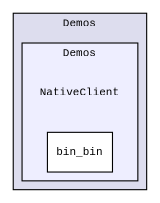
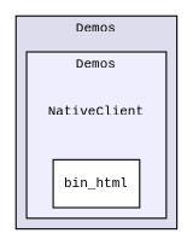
  digraph {
    compound=true
    rankdir=LR
    fontname="Liberation Mono"
    node [fontname="Liberation Mono" fontsize=10]
    n1 [label=NativeClient shape=plaintext]
-   n2 [color=black fillcolor=white label=bin_bin shape=box style=filled]
+   n2 [color=black fillcolor=white label=bin_html shape=box style=filled]
    subgraph cluster_1 {
      bgcolor="#ddddee"
      fontsize=10
      label=Demos
      pencolor=black
      subgraph cluster_2 {
        bgcolor="#eeeeff"
        fontsize=10
        pencolor=black
        n1
        n2
      }
    }
  }
